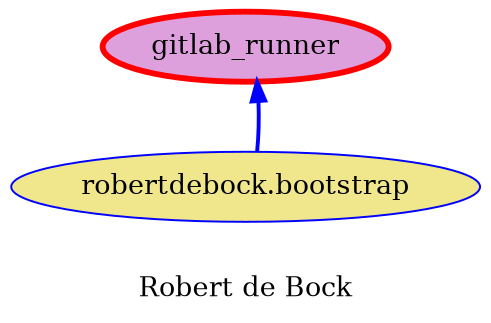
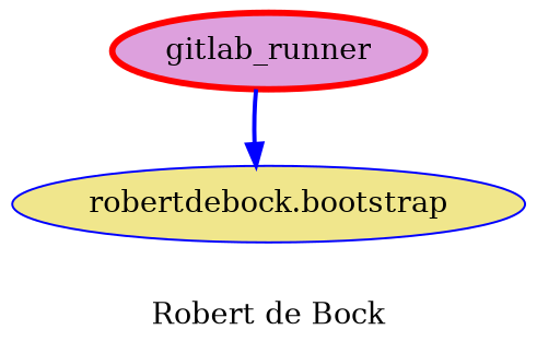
  digraph {
    label="Robert de Bock"
    node [style=filled]
    gitlab_runner [fillcolor=plum penwidth=3 color=red]
    "robertdebock.bootstrap" [fillcolor=khaki color=blue]
-   "robertdebock.bootstrap" -> gitlab_runner [color=blue style=bold]
+   gitlab_runner -> "robertdebock.bootstrap" [color=blue style=bold]
  }
